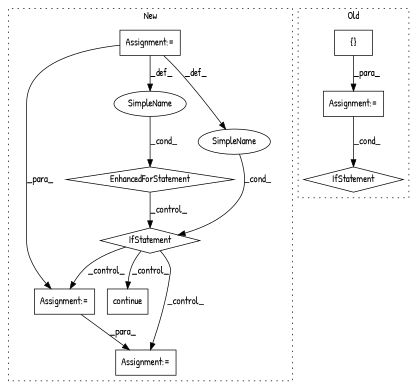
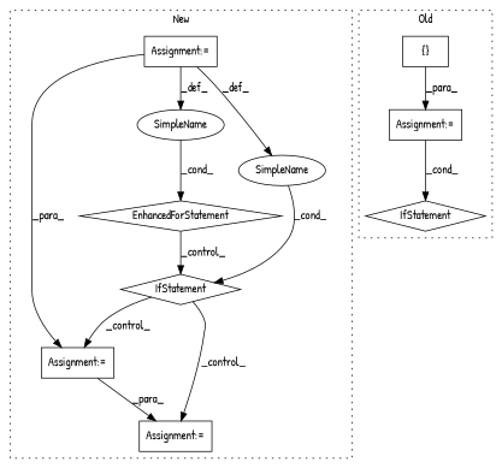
  digraph {
    fontname="Patrick Hand"
    node [a=7 l=1 s="550,619" shape=box fontname="Patrick Hand"]
    edge [fontname="Patrick Hand"]
-   n1 [a=18 l=9 label=continue s=735]
    n2 [a=25 l="4,2" label=IfStatement s="705,723" shape=diamond]
    n3 [a=42 label=SimpleName shape=ellipse l="" s=""]
    n4 [l="53,2" label="Assignment:="]
    n5 [a=70 l="53,2" label=EnhancedForStatement shape=diamond]
    n6 [a=42 label=SimpleName s=607 shape=ellipse]
    n7 [label="Assignment:=" s=812]
    n8 [label="Assignment:=" s=874]
    n9 [a=4 l=2 label="{}" s=442]
    n10 [label="Assignment:=" s=413]
    n11 [a=25 l="4,2" label=IfStatement s="955,973" shape=diamond]
    subgraph cluster_1 {
      label=New
      style=dotted
-     n1
      n2
      n3
      n4
      n5
      n6
      n7
      n8
    }
    subgraph cluster_2 {
      label=Old
      style=dotted
      n9
      n10
      n11
    }
-   n2 -> n1 [label=_control_]
    n2 -> n7 [label=_control_]
    n2 -> n8 [label=_control_]
    n3 -> n2 [label=_cond_]
    n4 -> n3 [label=_def_]
    n4 -> n6 [label=_def_]
    n4 -> n7 [label=_para_]
    n5 -> n2 [label=_control_]
    n6 -> n5 [label=_cond_]
    n7 -> n8 [label=_para_]
    n9 -> n10 [label=_para_]
    n10 -> n11 [label=_cond_]
  }
